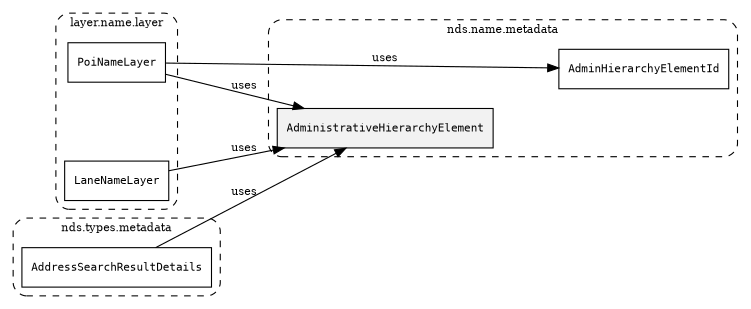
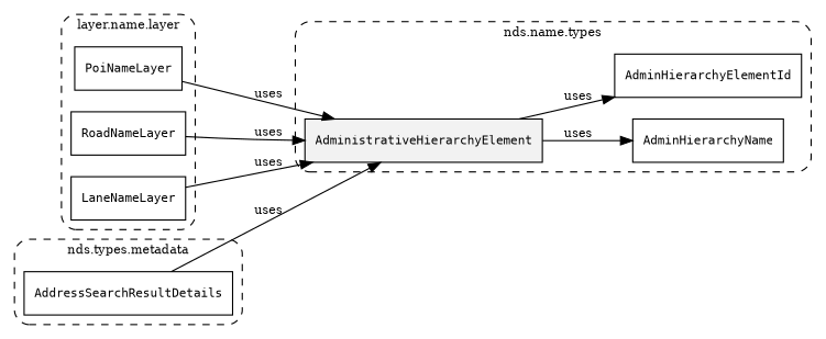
  digraph {
    fontsize=10
    rankdir=LR
    node [fontsize=10 shape=box]
    edge [fontsize=10]
    n1 [fillcolor="#0000000D" label=<<font face="monospace"><table align="center" border="0" cellspacing="0" cellpadding="0"><tr><td href="../../../content/packages/nds.name.types.html#Structure-AdministrativeHierarchyElement" title="Structure defined in nds.name.types">AdministrativeHierarchyElement</td></tr></table></font>> style=filled]
    n2 [label=<<font face="monospace"><table align="center" border="0" cellspacing="0" cellpadding="0"><tr><td href="../../../content/packages/nds.name.types.html#Subtype-AdminHierarchyElementId" title="Subtype defined in nds.name.types">AdminHierarchyElementId</td></tr></table></font>>]
+   n3 [label=<<font face="monospace"><table align="center" border="0" cellspacing="0" cellpadding="0"><tr><td href="../../../content/packages/nds.name.types.html#Subtype-AdminHierarchyName" title="Subtype defined in nds.name.types">AdminHierarchyName</td></tr></table></font>>]
+   n4 [label=<<font face="monospace"><table align="center" border="0" cellspacing="0" cellpadding="0"><tr><td href="../../../content/packages/nds.name.layer.html#Structure-RoadNameLayer" title="Structure defined in nds.name.layer">RoadNameLayer</td></tr></table></font>>]
    n5 [label=<<font face="monospace"><table align="center" border="0" cellspacing="0" cellpadding="0"><tr><td href="../../../content/packages/nds.name.layer.html#Structure-LaneNameLayer" title="Structure defined in nds.name.layer">LaneNameLayer</td></tr></table></font>>]
    n6 [label=<<font face="monospace"><table align="center" border="0" cellspacing="0" cellpadding="0"><tr><td href="../../../content/packages/nds.name.layer.html#Structure-PoiNameLayer" title="Structure defined in nds.name.layer">PoiNameLayer</td></tr></table></font>>]
    n7 [label=<<font face="monospace"><table align="center" border="0" cellspacing="0" cellpadding="0"><tr><td href="../../../content/packages/nds.name.metadata.html#Structure-AddressSearchResultDetails" title="Structure defined in nds.name.metadata">AddressSearchResultDetails</td></tr></table></font>>]
    subgraph cluster_1 {
-     label="nds.name.metadata"
+     label="nds.name.types"
      style="dashed, rounded"
      n1
      n2
+     n3
    }
    subgraph cluster_2 {
      label="layer.name.layer"
      style="dashed, rounded"
+     n4
      n5
      n6
    }
    subgraph cluster_3 {
      label="nds.types.metadata"
      style="dashed, rounded"
      n7
    }
-   n6 -> n2 [label=uses]
+   n1 -> n2 [label=uses]
+   n1 -> n3 [label=uses]
+   n4 -> n1 [label=uses]
    n5 -> n1 [label=uses]
    n6 -> n1 [label=uses]
    n7 -> n1 [label=uses]
  }
